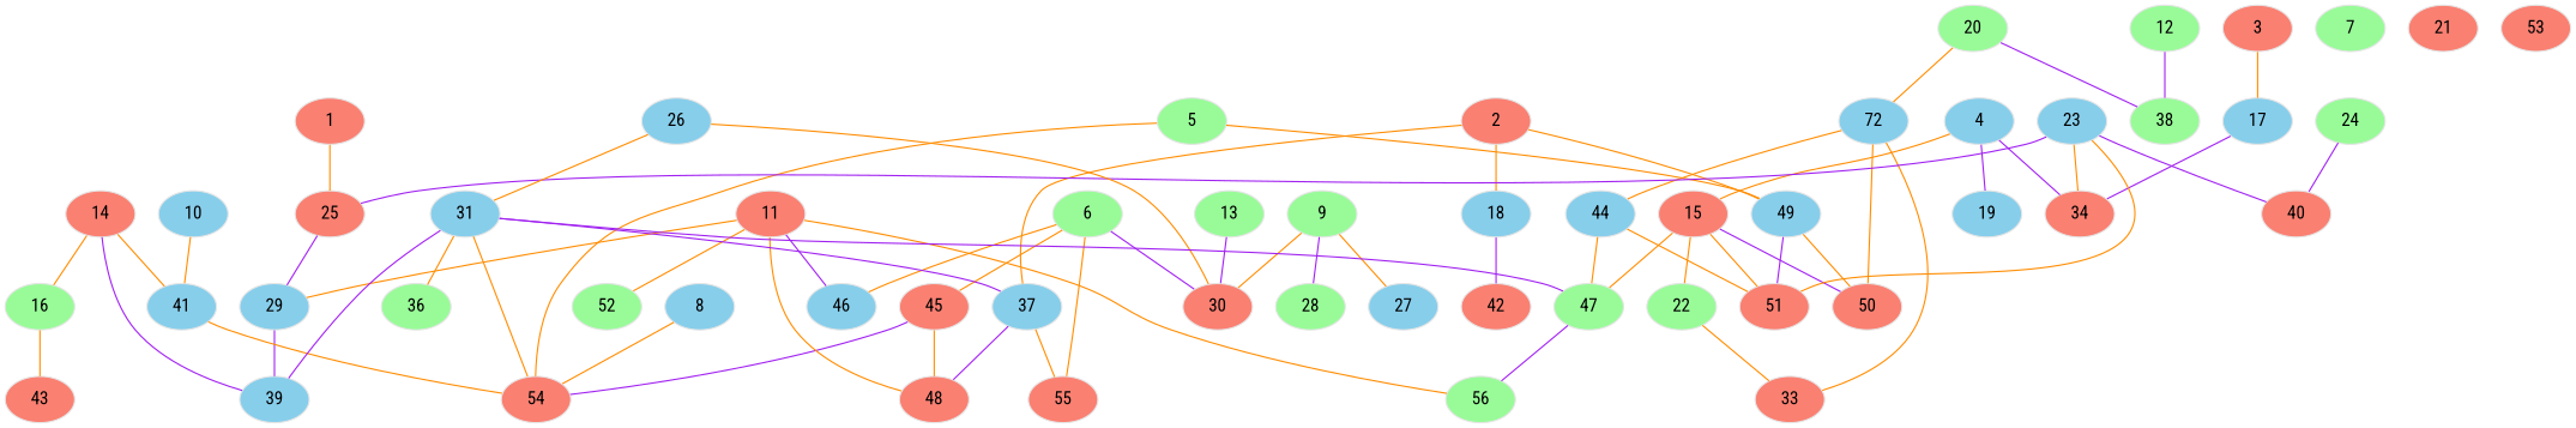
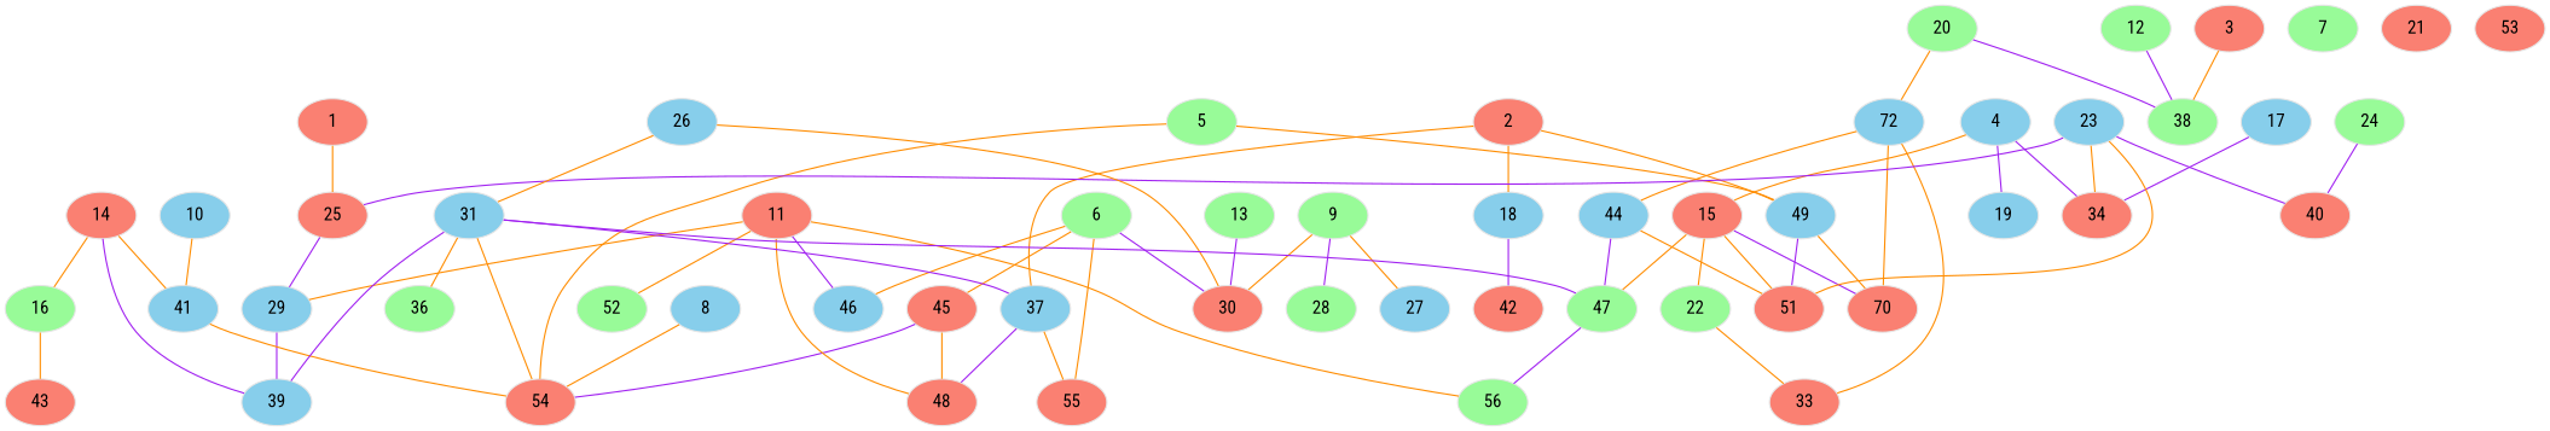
  graph {
    fontname="Roboto Condensed"
    node [color=gray90 fillcolor=salmon fontname="Roboto Condensed" style=filled]
    edge [color=darkorange fontname="Roboto Condensed"]
    1
    25
    29 [fillcolor=skyblue]
    18 [fillcolor=skyblue]
    2
    37 [fillcolor=skyblue]
    49 [fillcolor=skyblue]
    42
    55
    48
-   50
+   50 [label=70]
    51
    38 [fillcolor=palegreen]
    3
    4 [fillcolor=skyblue]
    15
    19 [fillcolor=skyblue]
    34
    22 [fillcolor=palegreen]
    47 [fillcolor=palegreen]
    5 [fillcolor=palegreen]
    54
    6 [fillcolor=palegreen]
    30
    45
    46 [fillcolor=skyblue]
    7 [fillcolor=palegreen]
    8 [fillcolor=skyblue]
    9 [fillcolor=palegreen]
    27 [fillcolor=skyblue]
    28 [fillcolor=palegreen]
    10 [fillcolor=skyblue]
    41 [fillcolor=skyblue]
    11
    52 [fillcolor=palegreen]
    56 [fillcolor=palegreen]
    39 [fillcolor=skyblue]
    12 [fillcolor=palegreen]
    13 [fillcolor=palegreen]
    14
    16 [fillcolor=palegreen]
    43
    33
    17 [fillcolor=skyblue]
    20 [fillcolor=palegreen]
    n46 [fillcolor=skyblue label=72]
    44 [fillcolor=skyblue]
    21
    23 [fillcolor=skyblue]
    40
    24 [fillcolor=palegreen]
    26 [fillcolor=skyblue]
    31 [fillcolor=skyblue]
    36 [fillcolor=palegreen]
    53
    1 -- 25
    25 -- 29 [color=purple]
    29 -- 39 [color=purple]
    18 -- 42 [color=purple]
    2 -- 18
    2 -- 37
    2 -- 49
    37 -- 55
    37 -- 48 [color=purple]
    49 -- 50
    49 -- 51 [color=purple]
-   3 -- 17
+   3 -- 38
    4 -- 15
    4 -- 19 [color=purple]
    4 -- 34 [color=purple]
    15 -- 50 [color=purple]
    15 -- 51
    15 -- 22
    15 -- 47
    22 -- 33
    47 -- 56 [color=purple]
    5 -- 49
    5 -- 54
    6 -- 55
    6 -- 30 [color=purple]
    6 -- 45
    6 -- 46
    45 -- 48
    45 -- 54 [color=purple]
    8 -- 54
    9 -- 30
    9 -- 27
    9 -- 28 [color=purple]
    10 -- 41
    41 -- 54
    11 -- 29
    11 -- 48
    11 -- 46 [color=purple]
    11 -- 52
    11 -- 56
    12 -- 38 [color=purple]
    13 -- 30 [color=purple]
    14 -- 41
    14 -- 39 [color=purple]
    14 -- 16
    16 -- 43
    17 -- 34 [color=purple]
    20 -- 38 [color=purple]
    20 -- n46
    n46 -- 50
    n46 -- 33
    n46 -- 44
    44 -- 51
-   44 -- 47
+   44 -- 47 [color=purple]
    23 -- 25 [color=purple]
    23 -- 51
    23 -- 34
    23 -- 40 [color=purple]
    24 -- 40 [color=purple]
    26 -- 30
    26 -- 31
    31 -- 37 [color=purple]
    31 -- 47 [color=purple]
    31 -- 54
    31 -- 39 [color=purple]
    31 -- 36
  }
